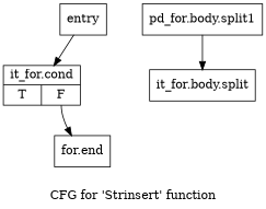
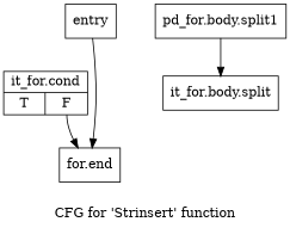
  digraph {
    label="CFG for 'Strinsert' function"
    node [shape=record]
    n1 [label="{entry}"]
    n2 [label="{it_for.cond|{<s0>T|<s1>F}}"]
    n3 [label="{for.end}"]
    n4 [label="{pd_for.body.split1}"]
    n5 [label="{it_for.body.split}"]
-   n1 -> n2
+   n1 -> n3
    n2 -> n3 [tailport=s1]
    n4 -> n5
  }
